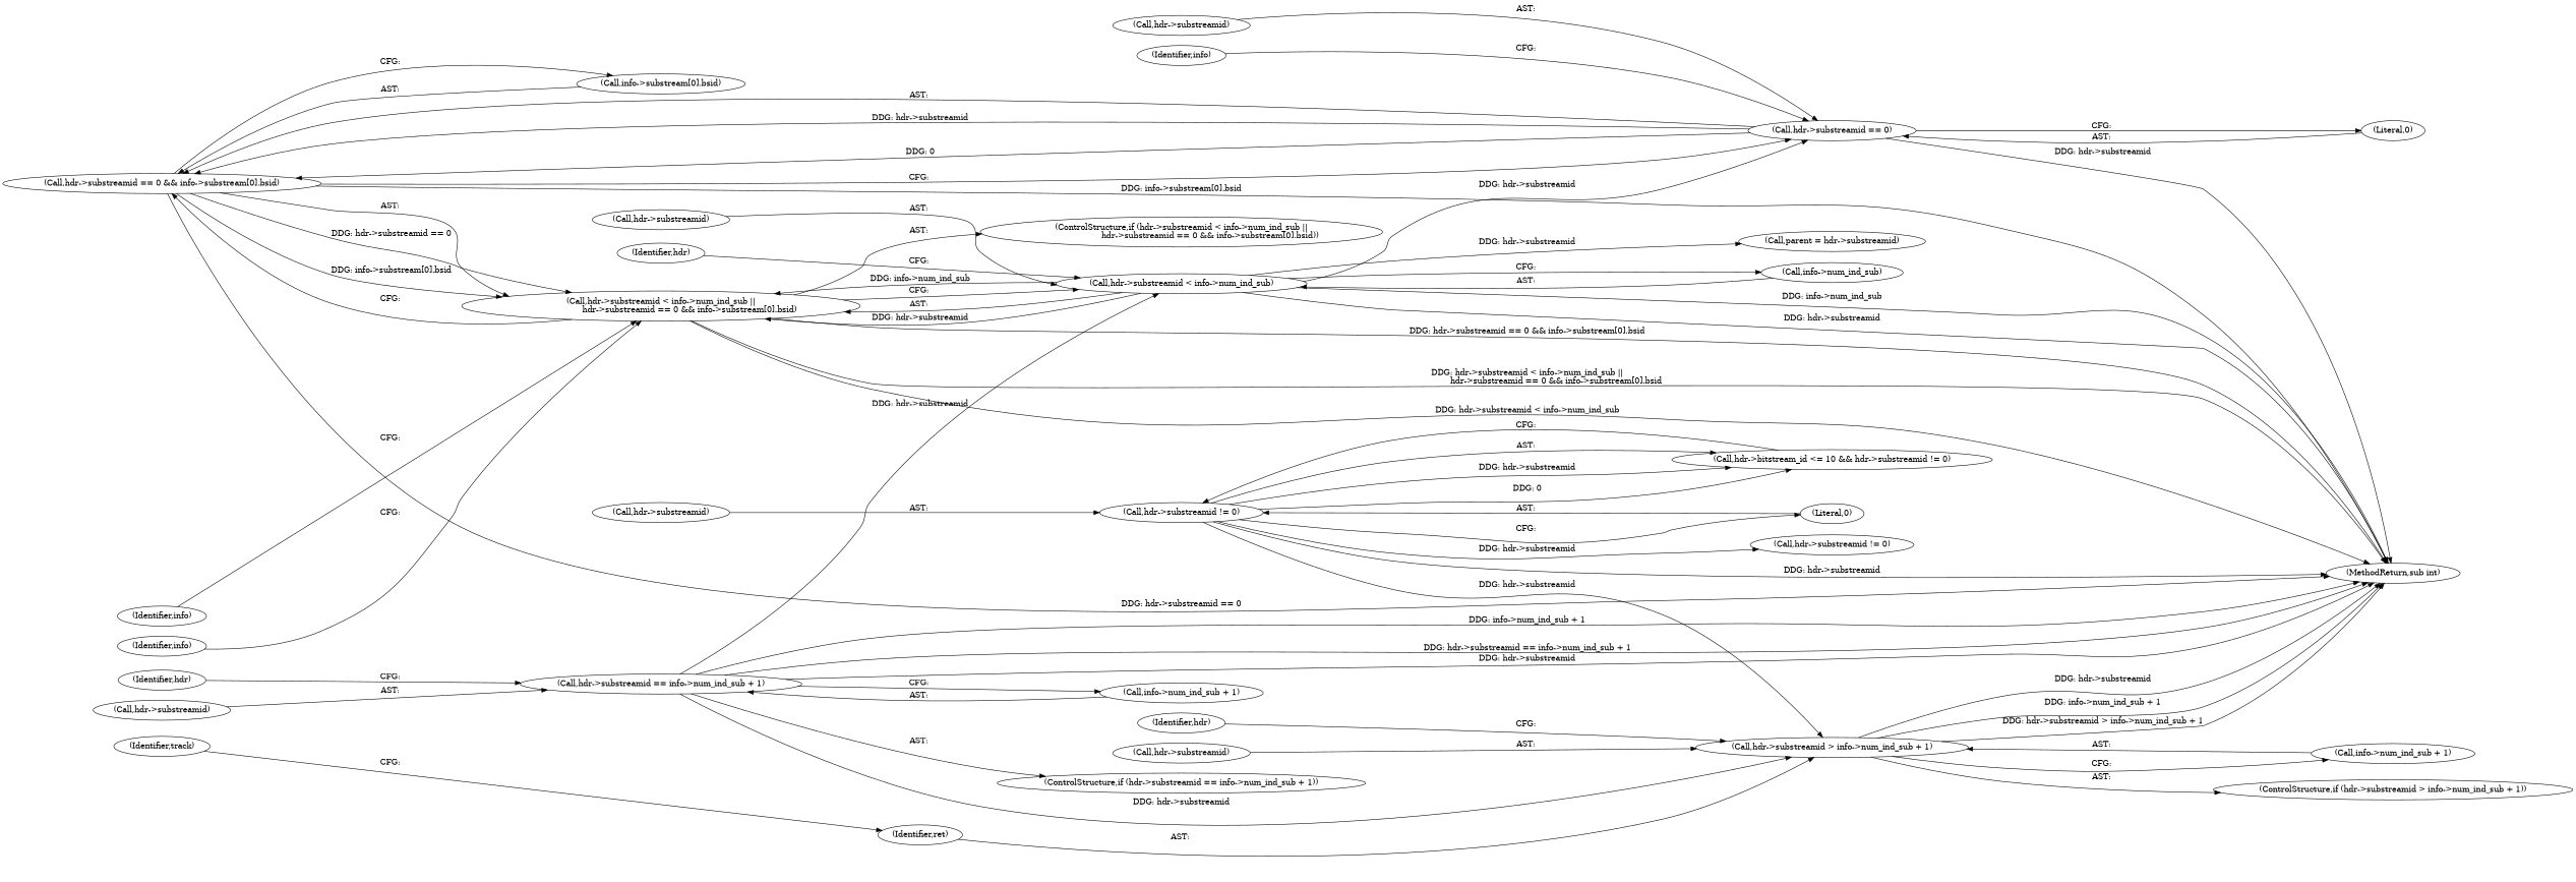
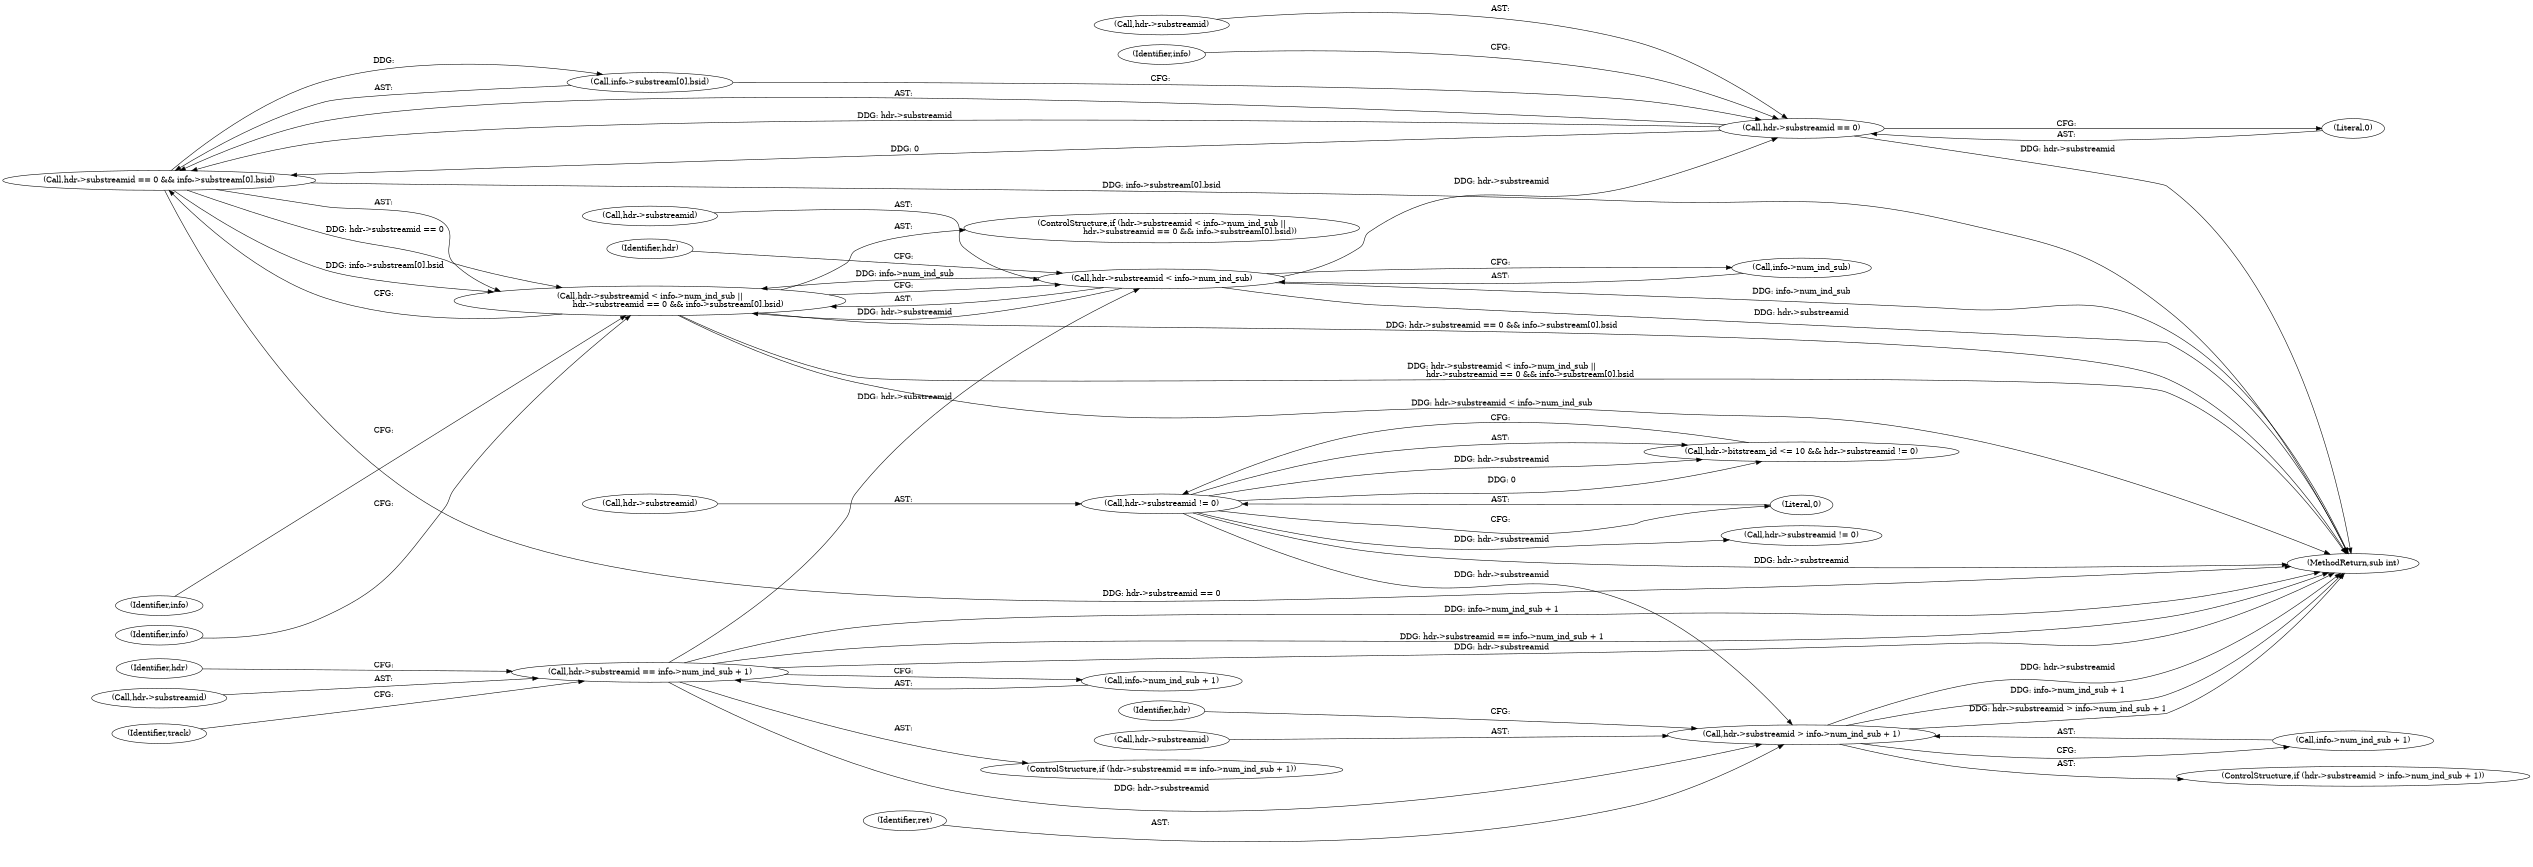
  digraph {
    rankdir=LR
    n1 [label="(Call,hdr->substreamid == 0 && info->substream[0].bsid)"]
    n2 [label="(Call,hdr->substreamid == 0)"]
    n3 [label="(Call,hdr->substreamid < info->num_ind_sub ||\n                       hdr->substreamid == 0 && info->substream[0].bsid)"]
    n4 [label="(MethodReturn,sub int)"]
    n5 [label="(Call,info->substream[0].bsid)"]
    n6 [label="(Literal,0)"]
    n7 [label="(Call,hdr->substreamid < info->num_ind_sub)"]
    n8 [label="(ControlStructure,if (hdr->substreamid < info->num_ind_sub ||\n                       hdr->substreamid == 0 && info->substream[0].bsid))"]
-   n9 [label="(Call,parent = hdr->substreamid)"]
    n10 [label="(Call,info->num_ind_sub)"]
    n11 [label="(Call,hdr->substreamid == info->num_ind_sub + 1)"]
    n12 [label="(ControlStructure,if (hdr->substreamid == info->num_ind_sub + 1))"]
    n13 [label="(Call,info->num_ind_sub + 1)"]
    n14 [label="(Call,hdr->substreamid > info->num_ind_sub + 1)"]
    n15 [label="(ControlStructure,if (hdr->substreamid > info->num_ind_sub + 1))"]
    n16 [label="(Call,info->num_ind_sub + 1)"]
    n17 [label="(Call,hdr->substreamid != 0)"]
    n18 [label="(Call,hdr->substreamid != 0)"]
    n19 [label="(Call,hdr->bitstream_id <= 10 && hdr->substreamid != 0)"]
    n20 [label="(Literal,0)"]
    n21 [label="(Call,hdr->substreamid)"]
    n22 [label="(Call,hdr->substreamid)"]
    n23 [label="(Identifier,hdr)"]
    n24 [label="(Identifier,info)"]
    n25 [label="(Identifier,info)"]
    n26 [label="(Identifier,hdr)"]
    n27 [label="(Call,hdr->substreamid)"]
    n28 [label="(Identifier,info)"]
    n29 [label="(Call,hdr->substreamid)"]
    n30 [label="(Identifier,track)"]
    n31 [label="(Identifier,hdr)"]
    n32 [label="(Call,hdr->substreamid)"]
    n33 [label="(Identifier,ret)"]
-   n1 -> n2 [label="CFG: "]
+   n5 -> n2 [label="CFG: "]
    n1 -> n3 [label="AST: "]
    n1 -> n3 [label="DDG: hdr->substreamid == 0"]
    n1 -> n3 [label="DDG: info->substream[0].bsid"]
    n1 -> n4 [label="DDG: hdr->substreamid == 0"]
    n1 -> n4 [label="DDG: info->substream[0].bsid"]
-   n1 -> n5 [label="CFG: "]
+   n1 -> n5 [label="DDG: "]
    n2 -> n1 [label="AST: "]
    n2 -> n1 [label="DDG: hdr->substreamid"]
    n2 -> n1 [label="DDG: 0"]
    n2 -> n4 [label="DDG: hdr->substreamid"]
    n2 -> n6 [label="CFG: "]
    n3 -> n1 [label="CFG: "]
    n3 -> n4 [label="DDG: hdr->substreamid < info->num_ind_sub ||\n                       hdr->substreamid == 0 && info->substream[0].bsid"]
    n3 -> n4 [label="DDG: hdr->substreamid < info->num_ind_sub"]
    n3 -> n4 [label="DDG: hdr->substreamid == 0 && info->substream[0].bsid"]
    n3 -> n7 [label="CFG: "]
    n3 -> n8 [label="AST: "]
    n5 -> n1 [label="AST: "]
    n6 -> n2 [label="AST: "]
    n7 -> n2 [label="DDG: hdr->substreamid"]
    n7 -> n3 [label="AST: "]
    n7 -> n3 [label="DDG: hdr->substreamid"]
    n7 -> n3 [label="DDG: info->num_ind_sub"]
    n7 -> n4 [label="DDG: hdr->substreamid"]
    n7 -> n4 [label="DDG: info->num_ind_sub"]
-   n7 -> n9 [label="DDG: hdr->substreamid"]
    n7 -> n10 [label="CFG: "]
    n10 -> n7 [label="AST: "]
    n11 -> n4 [label="DDG: info->num_ind_sub + 1"]
    n11 -> n4 [label="DDG: hdr->substreamid == info->num_ind_sub + 1"]
    n11 -> n4 [label="DDG: hdr->substreamid"]
    n11 -> n7 [label="DDG: hdr->substreamid"]
    n11 -> n12 [label="AST: "]
    n11 -> n13 [label="CFG: "]
    n11 -> n14 [label="DDG: hdr->substreamid"]
    n13 -> n11 [label="AST: "]
    n14 -> n4 [label="DDG: hdr->substreamid > info->num_ind_sub + 1"]
    n14 -> n4 [label="DDG: hdr->substreamid"]
    n14 -> n4 [label="DDG: info->num_ind_sub + 1"]
    n14 -> n15 [label="AST: "]
    n14 -> n16 [label="CFG: "]
    n16 -> n14 [label="AST: "]
    n17 -> n4 [label="DDG: hdr->substreamid"]
    n17 -> n14 [label="DDG: hdr->substreamid"]
    n17 -> n18 [label="DDG: hdr->substreamid"]
    n17 -> n19 [label="AST: "]
    n17 -> n19 [label="DDG: hdr->substreamid"]
    n17 -> n19 [label="DDG: 0"]
    n17 -> n20 [label="CFG: "]
    n19 -> n17 [label="CFG: "]
    n20 -> n17 [label="AST: "]
    n21 -> n7 [label="AST: "]
    n22 -> n2 [label="AST: "]
    n23 -> n7 [label="CFG: "]
    n24 -> n3 [label="CFG: "]
    n25 -> n3 [label="CFG: "]
    n26 -> n14 [label="CFG: "]
    n27 -> n11 [label="AST: "]
    n28 -> n2 [label="CFG: "]
    n29 -> n17 [label="AST: "]
-   n30 -> n33 [label="CFG: "]
+   n30 -> n11 [label="CFG: "]
    n31 -> n11 [label="CFG: "]
    n32 -> n14 [label="AST: "]
    n33 -> n14 [label="AST: "]
  }
